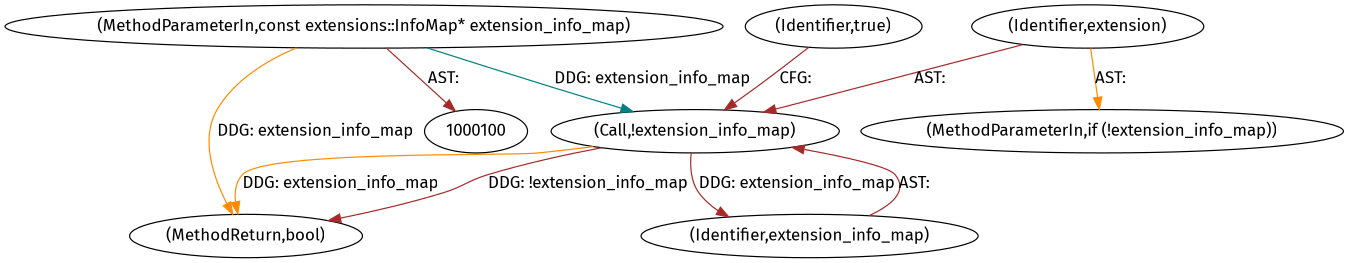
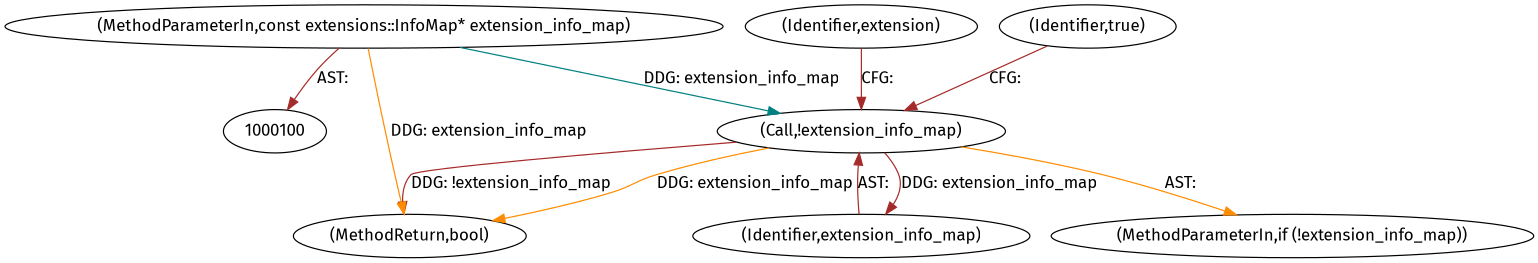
  digraph {
    fontname="Fira Sans"
    node [fontname="Fira Sans"]
    edge [color=brown fontname="Fira Sans"]
    n1 [label="(Call,!extension_info_map)"]
    n2 [label="(Identifier,extension_info_map)"]
    n3 [label="(MethodReturn,bool)"]
    n4 [label="(MethodParameterIn,if (!extension_info_map))"]
    n5 [label="(MethodParameterIn,const extensions::InfoMap* extension_info_map)"]
    1000100
    n7 [label="(Identifier,extension)"]
    n8 [label="(Identifier,true)"]
    n1 -> n2 [label="DDG: extension_info_map"]
    n1 -> n3 [label="DDG: !extension_info_map"]
    n1 -> n3 [color=darkorange label="DDG: extension_info_map"]
-   n7 -> n4 [color=darkorange label="AST: "]
+   n1 -> n4 [color=darkorange label="AST: "]
    n2 -> n1 [label="AST: "]
    n5 -> n1 [color=teal label="DDG: extension_info_map"]
    n5 -> n3 [color=darkorange label="DDG: extension_info_map"]
    n5 -> 1000100 [label="AST: "]
-   n7 -> n1 [label="AST: "]
+   n7 -> n1 [label="CFG: "]
    n8 -> n1 [label="CFG: "]
  }
